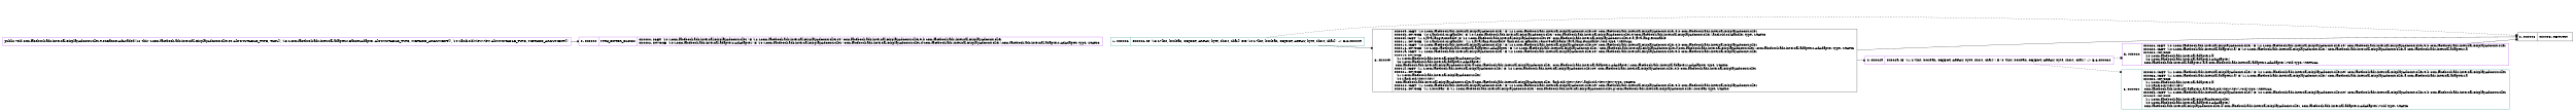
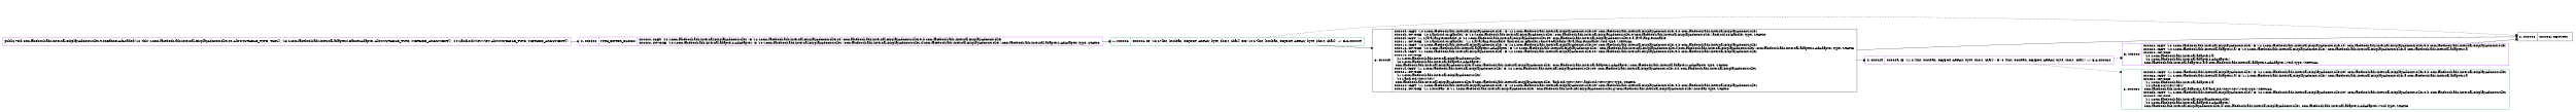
  digraph {
    fontname="DejaVu Serif"
    rankdir=LR
    node [color=purple fontname="DejaVu Serif" shape=record]
    edge [arrowhead=dot fontname="DejaVu Serif"]
    n1 [label="{0\:\ 0x0000|MTH_ENTER_BLOCK\l|0x0000: IGET  (r0 I:com.facebook.ads.internal.DisplayAdController) = (r2 I:com.facebook.ads.internal.DisplayAdController$9) com.facebook.ads.internal.DisplayAdController.9.b com.facebook.ads.internal.DisplayAdController \l0x0002: INVOKE  (r0 I:com.facebook.ads.internal.adapters.AdAdapter) = (r0 I:com.facebook.ads.internal.DisplayAdController) com.facebook.ads.internal.DisplayAdController.d(com.facebook.ads.internal.DisplayAdController):com.facebook.ads.internal.adapters.AdAdapter type: STATIC \l}"]
    n2 [color=teal label="{1\:\ 0x0006|0x0006: IF  (r3 I:?[int, boolean, OBJECT, ARRAY, byte, short, char]) == (r0 I:?[int, boolean, OBJECT, ARRAY, byte, short, char])  \-\> B:3:0x0009 \l}"]
    n3 [color=black label="{2\:\ 0x0008|0x0008: RETURN   \l}"]
    n4 [color=black label="{3\:\ 0x0009|0x0009: IGET  (r0 I:com.facebook.ads.internal.DisplayAdController) = (r2 I:com.facebook.ads.internal.DisplayAdController$9) com.facebook.ads.internal.DisplayAdController.9.b com.facebook.ads.internal.DisplayAdController \l0x000b: INVOKE  (r0 I:android.os.Handler) = (r0 I:com.facebook.ads.internal.DisplayAdController) com.facebook.ads.internal.DisplayAdController.e(com.facebook.ads.internal.DisplayAdController):android.os.Handler type: STATIC \l0x000f: IGET  (r1 I:java.lang.Runnable) = (r2 I:com.facebook.ads.internal.DisplayAdController$9) com.facebook.ads.internal.DisplayAdController.9.a java.lang.Runnable \l0x0011: INVOKE  (r0 I:android.os.Handler), (r1 I:java.lang.Runnable) android.os.Handler.removeCallbacks(java.lang.Runnable):void type: VIRTUAL \l0x0014: IGET  (r0 I:com.facebook.ads.internal.DisplayAdController) = (r2 I:com.facebook.ads.internal.DisplayAdController$9) com.facebook.ads.internal.DisplayAdController.9.b com.facebook.ads.internal.DisplayAdController \l0x0016: INVOKE  (r0 I:com.facebook.ads.internal.adapters.AdAdapter) = (r0 I:com.facebook.ads.internal.DisplayAdController) com.facebook.ads.internal.DisplayAdController.f(com.facebook.ads.internal.DisplayAdController):com.facebook.ads.internal.adapters.AdAdapter type: STATIC \l0x001a: IGET  (r1 I:com.facebook.ads.internal.DisplayAdController) = (r2 I:com.facebook.ads.internal.DisplayAdController$9) com.facebook.ads.internal.DisplayAdController.9.b com.facebook.ads.internal.DisplayAdController \l0x001c: INVOKE  \l  (r1 I:com.facebook.ads.internal.DisplayAdController)\l  (r3 I:com.facebook.ads.internal.adapters.AdAdapter)\l com.facebook.ads.internal.DisplayAdController.a(com.facebook.ads.internal.DisplayAdController, com.facebook.ads.internal.adapters.AdAdapter):com.facebook.ads.internal.adapters.AdAdapter type: STATIC \l0x001f: IGET  (r1 I:com.facebook.ads.internal.DisplayAdController) = (r2 I:com.facebook.ads.internal.DisplayAdController$9) com.facebook.ads.internal.DisplayAdController.9.b com.facebook.ads.internal.DisplayAdController \l0x0021: INVOKE  \l  (r1 I:com.facebook.ads.internal.DisplayAdController)\l  (r4 I:android.view.View)\l com.facebook.ads.internal.DisplayAdController.a(com.facebook.ads.internal.DisplayAdController, android.view.View):android.view.View type: STATIC \l0x0024: IGET  (r1 I:com.facebook.ads.internal.DisplayAdController) = (r2 I:com.facebook.ads.internal.DisplayAdController$9) com.facebook.ads.internal.DisplayAdController.9.b com.facebook.ads.internal.DisplayAdController \l0x0026: INVOKE  (r1 I:boolean) = (r1 I:com.facebook.ads.internal.DisplayAdController) com.facebook.ads.internal.DisplayAdController.g(com.facebook.ads.internal.DisplayAdController):boolean type: STATIC \l}"]
    n5 [label="{4\:\ 0x002a|0x002a: IF  (r1 I:?[int, boolean, OBJECT, ARRAY, byte, short, char]) != (0 ?[int, boolean, OBJECT, ARRAY, byte, short, char])  \-\> B:6:0x0034 \l}"]
    n6 [label="{5\:\ 0x002c|0x002c: IGET  (r0 I:com.facebook.ads.internal.DisplayAdController) = (r2 I:com.facebook.ads.internal.DisplayAdController$9) com.facebook.ads.internal.DisplayAdController.9.b com.facebook.ads.internal.DisplayAdController \l0x002e: IGET  (r0 I:com.facebook.ads.internal.adapters.a) = (r0 I:com.facebook.ads.internal.DisplayAdController) com.facebook.ads.internal.DisplayAdController.a com.facebook.ads.internal.adapters.a \l0x0030: INVOKE  \l  (r0 I:com.facebook.ads.internal.adapters.a)\l  (r3 I:com.facebook.ads.internal.adapters.AdAdapter)\l com.facebook.ads.internal.adapters.a.a(com.facebook.ads.internal.adapters.AdAdapter):void type: VIRTUAL \l}"]
    n7 [color=teal label="{6\:\ 0x0034|0x0034: IGET  (r1 I:com.facebook.ads.internal.DisplayAdController) = (r2 I:com.facebook.ads.internal.DisplayAdController$9) com.facebook.ads.internal.DisplayAdController.9.b com.facebook.ads.internal.DisplayAdController \l0x0036: IGET  (r1 I:com.facebook.ads.internal.adapters.a) = (r1 I:com.facebook.ads.internal.DisplayAdController) com.facebook.ads.internal.DisplayAdController.a com.facebook.ads.internal.adapters.a \l0x0038: INVOKE  \l  (r1 I:com.facebook.ads.internal.adapters.a)\l  (r4 I:android.view.View)\l com.facebook.ads.internal.adapters.a.a(android.view.View):void type: VIRTUAL \l0x003b: IGET  (r1 I:com.facebook.ads.internal.DisplayAdController) = (r2 I:com.facebook.ads.internal.DisplayAdController$9) com.facebook.ads.internal.DisplayAdController.9.b com.facebook.ads.internal.DisplayAdController \l0x003d: INVOKE  \l  (r1 I:com.facebook.ads.internal.DisplayAdController)\l  (r0 I:com.facebook.ads.internal.adapters.AdAdapter)\l com.facebook.ads.internal.DisplayAdController.b(com.facebook.ads.internal.DisplayAdController, com.facebook.ads.internal.adapters.AdAdapter):void type: STATIC \l}"]
    n8 [label="{public void com.facebook.ads.internal.DisplayAdController.9.onBannerAdLoaded((r2 'this' I:com.facebook.ads.internal.DisplayAdController$9 A[IMMUTABLE_TYPE, THIS]), (r3 I:com.facebook.ads.internal.adapters.BannerAdapter A[IMMUTABLE_TYPE, METHOD_ARGUMENT]), (r4 I:android.view.View A[IMMUTABLE_TYPE, METHOD_ARGUMENT])) }"]
+   n1 -> n2 [arrowhead=box]
    n2 -> n3 [arrowhead=box style=dashed]
    n2 -> n4
    n4 -> n3
-   n4 -> n5
+   n4 -> n5 [arrowhead=box]
    n5 -> n6 [arrowhead=box style=dashed]
    n5 -> n7 [style=dashed]
    n6 -> n3 [arrowhead=box]
    n8 -> n1
  }
